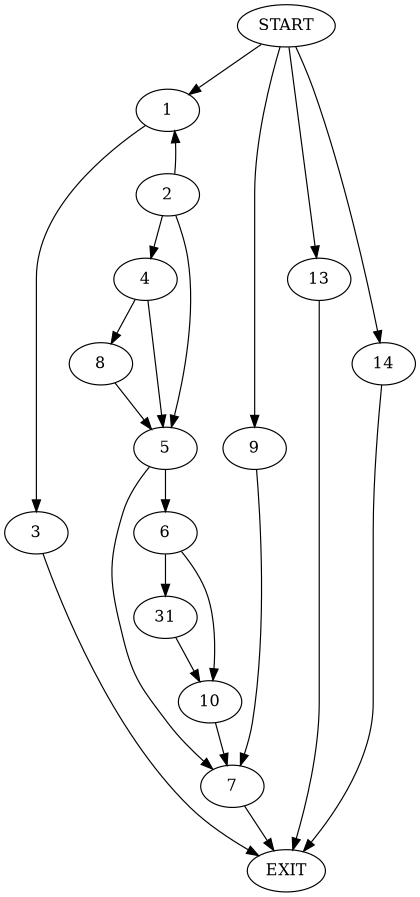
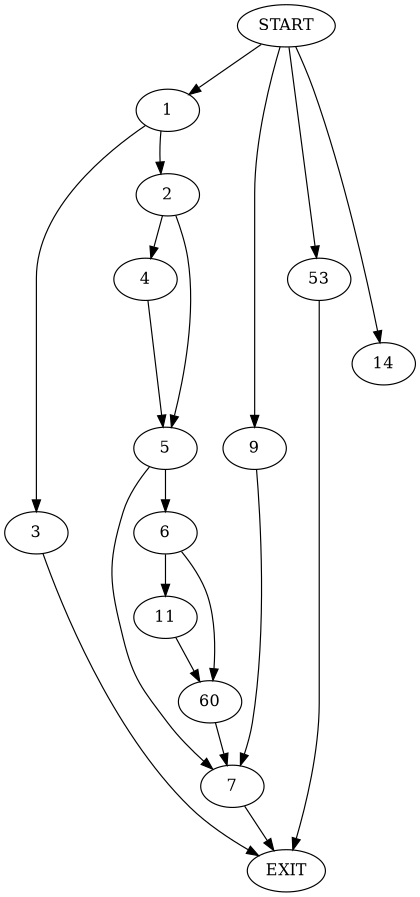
  digraph {
    n1 [label=START]
    1
    9
-   13
+   13 [label=53]
    14
    2
    3
    7
    n9 [label=EXIT]
    4
    5
-   8
    6
-   10
-   11 [label=31]
+   10 [label=60]
+   11
    n1 -> 1
    n1 -> 9
    n1 -> 13
    n1 -> 14
-   2 -> 1
+   1 -> 2
    1 -> 3
    9 -> 7
    13 -> n9
-   14 -> n9
    2 -> 4
    2 -> 5
    3 -> n9
    7 -> n9
    4 -> 5
-   4 -> 8
    5 -> 7
    5 -> 6
-   8 -> 5
    6 -> 10
    6 -> 11
    10 -> 7
    11 -> 10
  }
